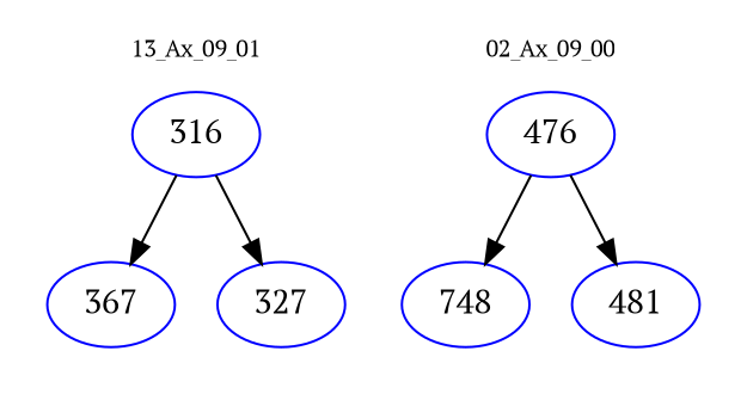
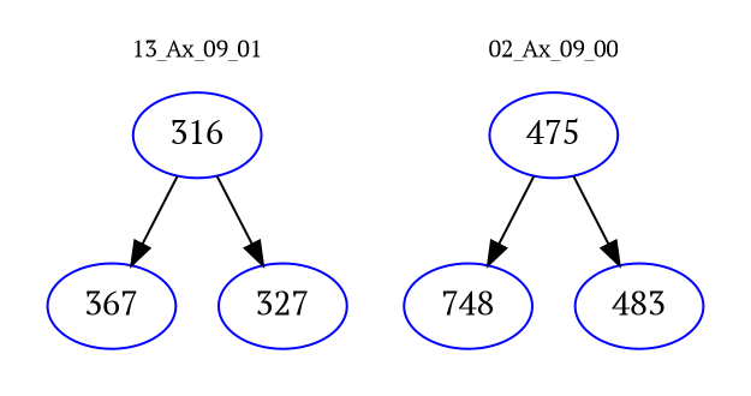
  digraph {
    fontname="PT Serif"
    node [color=blue fontname="PT Serif"]
    edge [color=black fontname="PT Serif"]
    n1 [label=316]
    n2 [label=367]
    n3 [label=327]
-   n4 [label=476]
+   n4 [label=475]
    n5 [label=748]
-   n6 [label=481]
+   n6 [label=483]
    subgraph cluster_1 {
      color=white
      fontsize=10
      label="13_Ax_09_01"
      n1
      n2
      n3
    }
    subgraph cluster_2 {
      color=white
      fontsize=10
      label="02_Ax_09_00"
      n4
      n5
      n6
    }
    n1 -> n2
    n1 -> n3
    n4 -> n5
    n4 -> n6
  }
